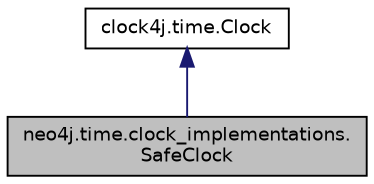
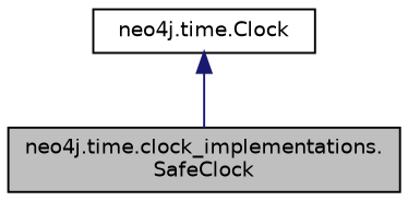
  digraph {
    fontname="DejaVu Sans"
    node [color=black fontname="DejaVu Sans" fontsize=10 shape=record style=filled]
    n1 [fillcolor=grey75 fontcolor=black height=0.2 label="neo4j.time.clock_implementations.\lSafeClock" width=0.4]
-   n2 [fillcolor=white height=0.2 label="clock4j.time.Clock" width=0.4]
+   n2 [fillcolor=white height=0.2 label="neo4j.time.Clock" width=0.4]
    n2 -> n1 [color=midnightblue dir=back fontname="DejaVu Sans" fontsize=10 labelfontname=Helvetica labelfontsize=10 style=solid]
  }
